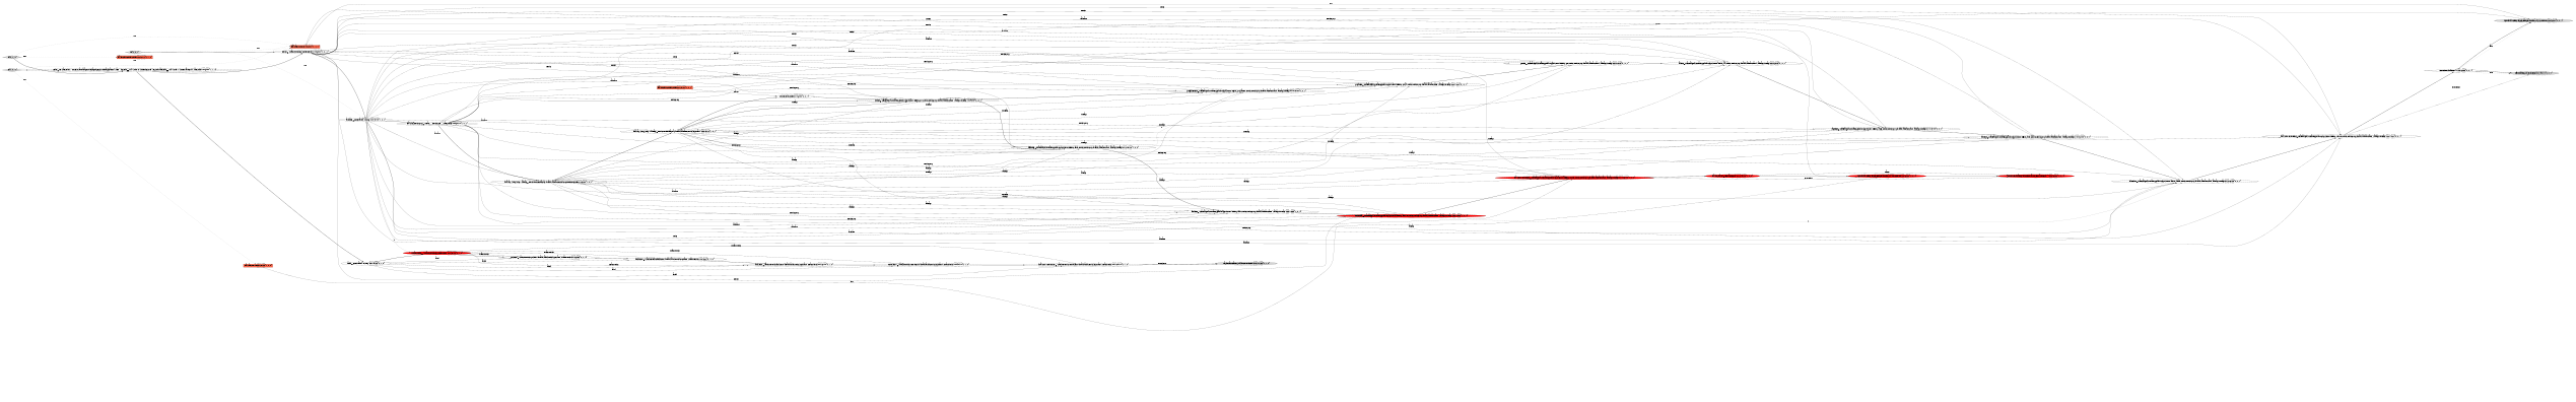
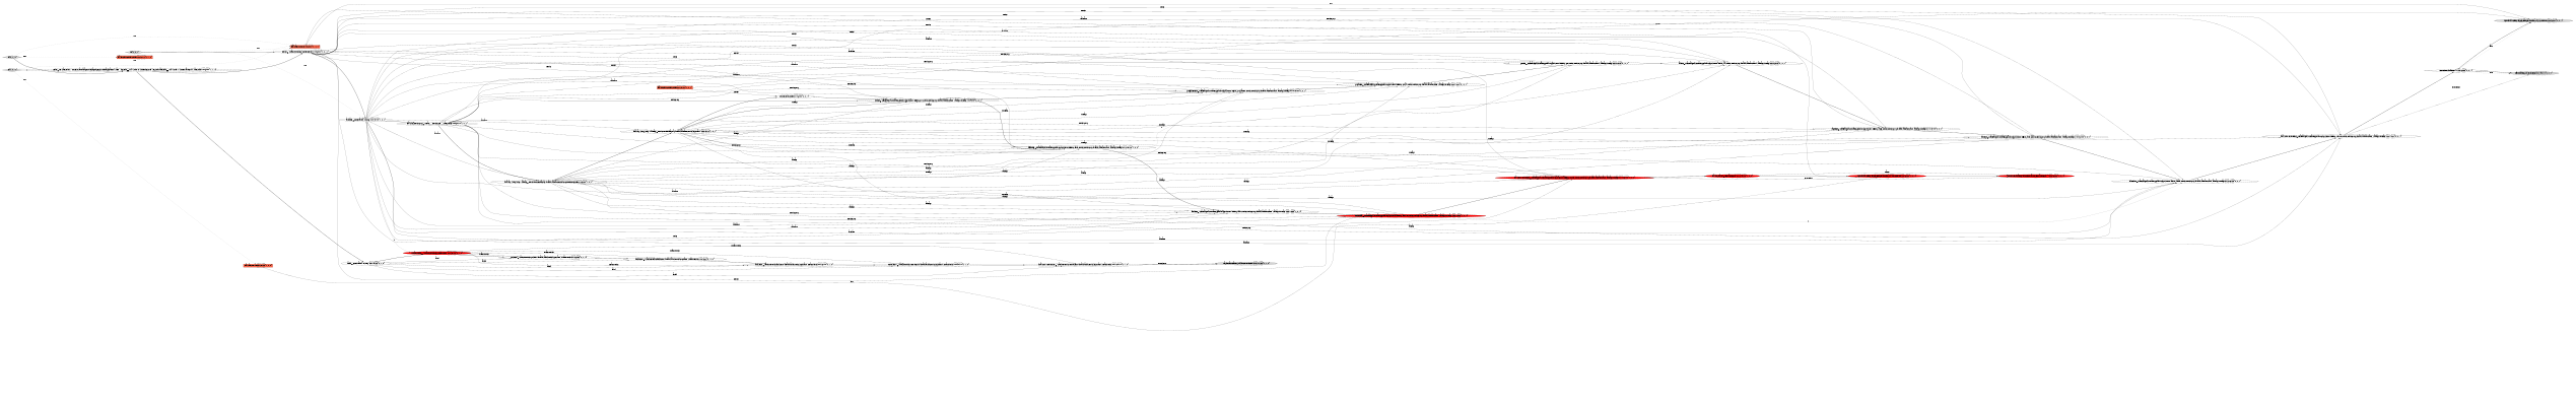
  digraph {
    rankdir=LR
    node [fillcolor=white shape=ellipse style=filled]
    edge [style=solid]
    n1 [label="final Sensor restoreSensor = StateStoreMetrics.restoreSensor(threadId,taskId,metricsScope,name(),streamsMetrics)@@@10@@@['0', '1', '0']"]
    n2 [fillcolor=lightgray label="maybeMeasureLatency(null,time,restoreSensor)@@@11@@@['0', '1', '0']"]
    n3 [label="rangeTime = createTaskAndStoreLatencyAndThroughputSensors(DEBUG,\"range\",metrics,metricsGroup,threadId,taskName,name(),taskTags,storeTags)@@@14@@@['0', '0', '1']"]
    n4 [label="flushTime = createTaskAndStoreLatencyAndThroughputSensors(DEBUG,\"flush\",metrics,metricsGroup,threadId,taskName,name(),taskTags,storeTags)@@@15@@@['0', '0', '1']"]
    n5 [label="deleteTime = createTaskAndStoreLatencyAndThroughputSensors(DEBUG,\"delete\",metrics,metricsGroup,threadId,taskName,name(),taskTags,storeTags)@@@16@@@['0', '0', '1']"]
    n6 [label="final Sensor restoreTime = createTaskAndStoreLatencyAndThroughputSensors(DEBUG,\"restore\",metrics,metricsGroup,threadId,taskName,name(),taskTags,storeTags)@@@17@@@['0', '0', '1']"]
    n7 [fillcolor=tomato label="final StateStore root@@@2@@@['1', '1', '1']" shape=box]
    n8 [fillcolor=lightgray label="super.edu.fdu.CPPDG.tinypdg.pe.ExpressionInfo@c41577contextroot@@@26@@@['0', '0', '1']"]
    n9 [fillcolor=red label="super.edu.fdu.CPPDG.tinypdg.pe.ExpressionInfo@c4140acontextroot@@@16@@@['1', '0', '0']"]
    n10 [fillcolor=red label="{metrics.recordLatency(restoreTime,startNs,time.nanoseconds())}@@@18@@@['1', '0', '0']"]
    n11 [label="initStoreSerde(context)@@@8@@@['0', '0', '1']"]
    n12 [label="putTime = createTaskAndStoreLatencyAndThroughputSensors(DEBUG,\"put\",metrics,metricsGroup,threadId,taskName,name(),taskTags,storeTags)@@@9@@@['1', '0', '1']"]
    n13 [label="putIfAbsentTime = createTaskAndStoreLatencyAndThroughputSensors(DEBUG,\"put-if-absent\",metrics,metricsGroup,threadId,taskName,name(),taskTags,storeTags)@@@10@@@['0', '0', '1']"]
    n14 [label="fetchTime = createTaskAndStoreLatencyAndThroughputSensors(DEBUG,\"fetch\",metrics,metricsGroup,threadId,taskName,name(),taskTags,storeTags)@@@10@@@['1', '0', '0']"]
    n15 [label="restoreTime.shouldRecord()@@@18@@@['0', '0', '1']" shape=diamond]
    n16 [fillcolor=lightgray label="measureLatency(null,restoreTime)@@@19@@@['0', '0', '1']"]
    n17 [label="flushSensor = StateStoreMetrics.flushSensor(threadId,taskId,metricsScope,name(),streamsMetrics)@@@8@@@['0', '1', '0']"]
    n18 [label="removeSensor = StateStoreMetrics.removeSensor(threadId,taskId,metricsScope,name(),streamsMetrics)@@@9@@@['0', '1', '0']"]
    n19 [label="putAllTime = createTaskAndStoreLatencyAndThroughputSensors(DEBUG,\"put-all\",metrics,metricsGroup,threadId,taskName,name(),taskTags,storeTags)@@@11@@@['0', '0', '1']"]
    n20 [label="getTime = createTaskAndStoreLatencyAndThroughputSensors(DEBUG,\"get\",metrics,metricsGroup,threadId,taskName,name(),taskTags,storeTags)@@@12@@@['0', '0', '1']"]
    n21 [label="final Map<String,String> taskTags = metrics.storeLevelTagMap(threadId,taskName,metricsScope,ROLLUP_VALUE)@@@6@@@['1', '0', '1']"]
    n22 [label="flushTime = createTaskAndStoreLatencyAndThroughputSensors(DEBUG,\"flush\",metrics,metricsGroup,threadId,taskName,name(),taskTags,storeTags)@@@11@@@['1', '0', '0']"]
    n23 [label="allTime = createTaskAndStoreLatencyAndThroughputSensors(DEBUG,\"all\",metrics,metricsGroup,threadId,taskName,name(),taskTags,storeTags)@@@13@@@['0', '0', '1']"]
    n24 [label="final Map<String,String> storeTags = metrics.storeLevelTagMap(threadId,taskName,metricsScope,name())@@@7@@@['1', '0', '1']"]
    n25 [fillcolor=red label="removeTime = createTaskAndStoreLatencyAndThroughputSensors(DEBUG,\"remove\",metrics,metricsGroup,threadId,taskName,name(),taskTags,storeTags)@@@12@@@['1', '0', '0']"]
    n26 [fillcolor=red label="final Sensor restoreTime = createTaskAndStoreLatencyAndThroughputSensors(DEBUG,\"restore\",metrics,metricsGroup,threadId,taskName,name(),taskTags,storeTags)@@@13@@@['1', '0', '0']"]
    n27 [fillcolor=red label="final long startNs = time.nanoseconds()@@@14@@@['1', '0', '0']"]
    n28 [fillcolor=red label="streamsMetrics = (StreamsMetricsImpl)context.metrics()@@@5@@@['0', '1', '0']"]
    n29 [label="fetchSensor = StateStoreMetrics.fetchSensor(threadId,taskId,metricsScope,name(),streamsMetrics)@@@7@@@['0', '1', '0']"]
    n30 [label="putSensor = StateStoreMetrics.putSensor(threadId,taskId,metricsScope,name(),streamsMetrics)@@@6@@@['0', '1', '0']"]
    n31 [fillcolor=lightgray label="init['0', '1', '0']" shape=diamond]
    n32 [fillcolor=tomato label="final ProcessorContext context@@@2@@@['0', '1', '0']" shape=box]
    n33 [label="serdes = new StateSerdes<>(ProcessorStateManager.storeChangelogTopic(context.applicationId(),name()),keySerde == null? (Serde<K>)context.keySerde(): keySerde,valueSerde == null? (Serde<V>)context.valueSerde(): valueSerde)@@@3@@@['1', '1', '0']"]
    n34 [label="taskId = context.taskId().toString()@@@4@@@['0', '1', '0']"]
    n35 [label="metrics = (StreamsMetricsImpl)context.metrics()@@@3@@@['1', '0', '1']"]
    n36 [fillcolor=tomato label="final StateStore root@@@2@@@['1', '0', '0']" shape=box]
    n37 [label="final String metricsGroup = \"stream-\" + metricsScope + \"-state-metrics\"@@@5@@@['1', '0', '1']"]
    n38 [label="taskName = context.taskId().toString()@@@4@@@['1', '0', '1']"]
    n39 [fillcolor=tomato label="final ProcessorContext context@@@2@@@['0', '0', '1']" shape=box]
    n40 [fillcolor=lightgray label="init['1', '0', '0']" shape=diamond]
    n41 [fillcolor=lightgray label="init['0', '0', '1']" shape=diamond]
    n1 -> n2 [label=restoreSensor]
    n1 -> n2 [style=bold]
    n3 -> n4 [style=bold]
    n4 -> n5 [style=bold]
    n5 -> n6 [style=bold]
    n6 -> n15 [style=bold]
    n6 -> n16 [label=restoreTime]
    n7 -> n8 [label=root]
    n7 -> n9 [label=context]
    n9 -> n10 [style=bold]
    n11 -> n12 [style=bold]
    n12 -> n13 [style=bold]
    n12 -> n14 [style=bold]
    n13 -> n19 [style=bold]
    n14 -> n13 [label=0 style=dashed]
    n14 -> n22 [style=bold]
    n15 -> n8 [label=false style=dotted]
    n15 -> n8 [style=bold]
    n15 -> n16 [style=bold]
    n15 -> n16 [label=true style=dotted]
    n17 -> n18 [style=bold]
    n18 -> n1 [style=bold]
    n19 -> n20 [style=bold]
    n20 -> n23 [style=bold]
    n21 -> n3 [label=taskTags]
    n21 -> n4 [label=taskTags]
    n21 -> n5 [label=taskTags]
    n21 -> n6 [label=taskTags]
    n21 -> n12 [label=taskTags]
    n21 -> n13 [label=taskTags]
    n21 -> n14 [label=taskTags]
    n21 -> n19 [label=taskTags]
    n21 -> n20 [label=taskTags]
    n21 -> n22 [label=taskTags]
    n21 -> n23 [label=taskTags]
    n21 -> n24 [style=bold]
    n21 -> n25 [label=taskTags]
    n21 -> n26 [label=taskTags]
    n22 -> n25 [style=bold]
    n23 -> n3 [style=bold]
    n24 -> n3 [label=storeTags]
    n24 -> n4 [label=storeTags]
    n24 -> n5 [label=storeTags]
    n24 -> n6 [label=storeTags]
    n24 -> n11 [style=bold]
    n24 -> n12 [style=bold]
    n24 -> n12 [label=storeTags]
    n24 -> n13 [label=storeTags]
    n24 -> n14 [label=storeTags]
    n24 -> n19 [label=storeTags]
    n24 -> n20 [label=storeTags]
    n24 -> n22 [label=storeTags]
    n24 -> n23 [label=storeTags]
    n24 -> n25 [label=storeTags]
    n24 -> n26 [label=storeTags]
    n25 -> n5 [label=0 style=dashed]
    n25 -> n26 [style=bold]
    n26 -> n10 [label=restoreTime]
    n26 -> n27 [style=bold]
    n27 -> n9 [style=bold]
    n27 -> n10 [label=startNs]
    n28 -> n1 [label=streamsMetrics]
    n28 -> n17 [label=streamsMetrics]
    n28 -> n18 [label=streamsMetrics]
    n28 -> n29 [label=streamsMetrics]
    n28 -> n30 [style=bold]
    n28 -> n30 [label=streamsMetrics]
    n29 -> n17 [style=bold]
    n30 -> n29 [style=bold]
    n31 -> n7 [label=true style=dotted]
    n31 -> n32 [label=true style=dotted]
    n31 -> n33 [style=bold]
    n33 -> n34 [style=bold]
    n33 -> n35 [style=bold]
    n34 -> n1 [label=taskId]
    n34 -> n17 [label=taskId]
    n34 -> n18 [label=taskId]
    n34 -> n28 [style=bold]
    n34 -> n29 [label=taskId]
    n34 -> n30 [label=taskId]
    n35 -> n3 [label=metrics]
    n35 -> n4 [label=metrics]
    n35 -> n5 [label=metrics]
    n35 -> n6 [label=metrics]
    n35 -> n12 [label=metrics]
    n35 -> n13 [label=metrics]
    n35 -> n14 [label=metrics]
    n35 -> n19 [label=metrics]
    n35 -> n20 [label=metrics]
    n35 -> n22 [label=metrics]
    n35 -> n23 [label=metrics]
    n35 -> n25 [label=metrics]
    n35 -> n26 [label=metrics]
    n35 -> n38 [style=bold]
    n36 -> n9 [label=root]
    n37 -> n3 [label=metricsGroup]
    n37 -> n4 [label=metricsGroup]
    n37 -> n5 [label=metricsGroup]
    n37 -> n6 [label=metricsGroup]
    n37 -> n12 [label=metricsGroup]
    n37 -> n13 [label=metricsGroup]
    n37 -> n14 [label=metricsGroup]
    n37 -> n19 [label=metricsGroup]
    n37 -> n20 [label=metricsGroup]
    n37 -> n21 [style=bold]
    n37 -> n22 [label=metricsGroup]
    n37 -> n23 [label=metricsGroup]
    n37 -> n25 [label=metricsGroup]
    n37 -> n26 [label=metricsGroup]
    n38 -> n3 [label=taskName]
    n38 -> n4 [label=taskName]
    n38 -> n5 [label=taskName]
    n38 -> n6 [label=taskName]
    n38 -> n12 [label=taskName]
    n38 -> n13 [label=taskName]
    n38 -> n14 [label=taskName]
    n38 -> n19 [label=taskName]
    n38 -> n20 [label=taskName]
    n38 -> n21 [label=taskName]
    n38 -> n22 [label=taskName]
    n38 -> n23 [label=taskName]
    n38 -> n24 [label=taskName]
    n38 -> n25 [label=taskName]
    n38 -> n26 [label=taskName]
    n38 -> n28 [label=0 style=dashed]
    n38 -> n37 [style=bold]
    n39 -> n8 [label=context]
-   n39 -> n11 [label=startNs]
+   n39 -> n11 [label=context]
    n40 -> n7 [label=true style=dotted]
    n40 -> n33 [style=bold]
    n40 -> n36 [label=true style=dotted]
    n41 -> n7 [label=true style=dotted]
    n41 -> n35 [style=bold]
    n41 -> n38 [label=true style=dotted]
  }
